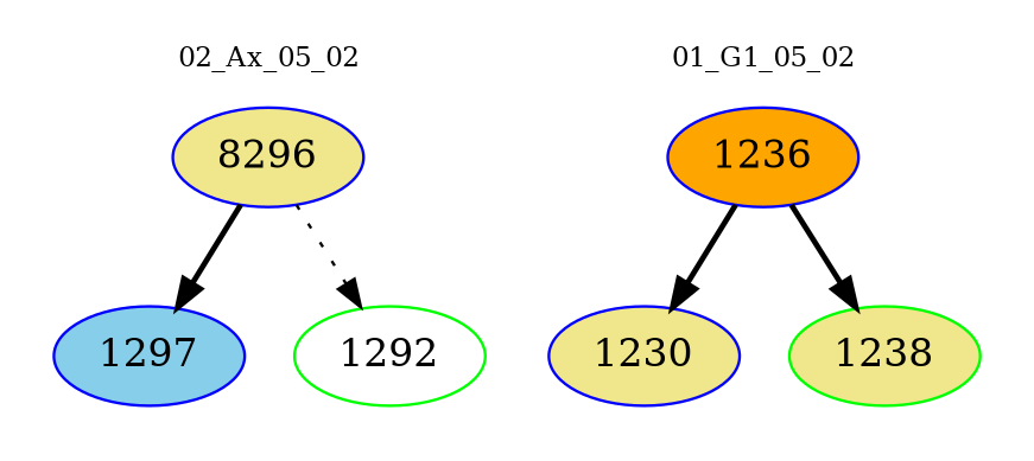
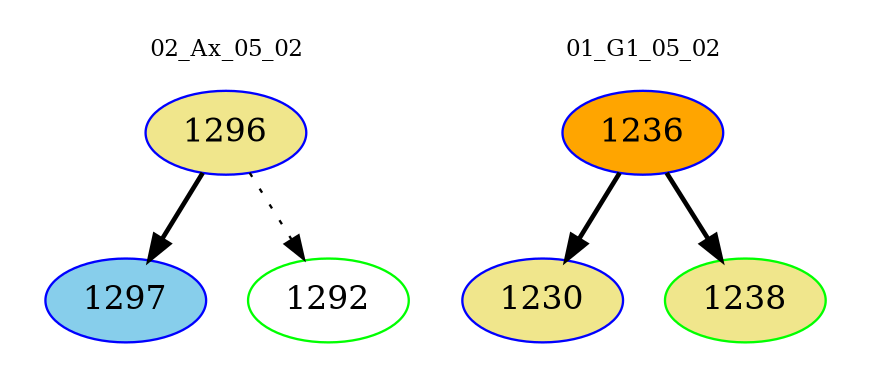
  digraph {
    node [color=blue fillcolor=khaki style=filled]
    edge [color=black style=bold]
-   n1 [label=8296]
+   n1 [label=1296]
    n2 [fillcolor=skyblue label=1297]
    n3 [color=green fillcolor=white label=1292]
    n4 [fillcolor=orange label=1236]
    n5 [label=1230]
    n6 [color=green label=1238]
    subgraph cluster_1 {
      color=white
      fontsize=10
      label="02_Ax_05_02"
      n1
      n2
      n3
    }
    subgraph cluster_2 {
      color=white
      fontsize=10
      label="01_G1_05_02"
      n4
      n5
      n6
    }
    n1 -> n2
    n1 -> n3 [style=dotted]
    n4 -> n5
    n4 -> n6
  }
